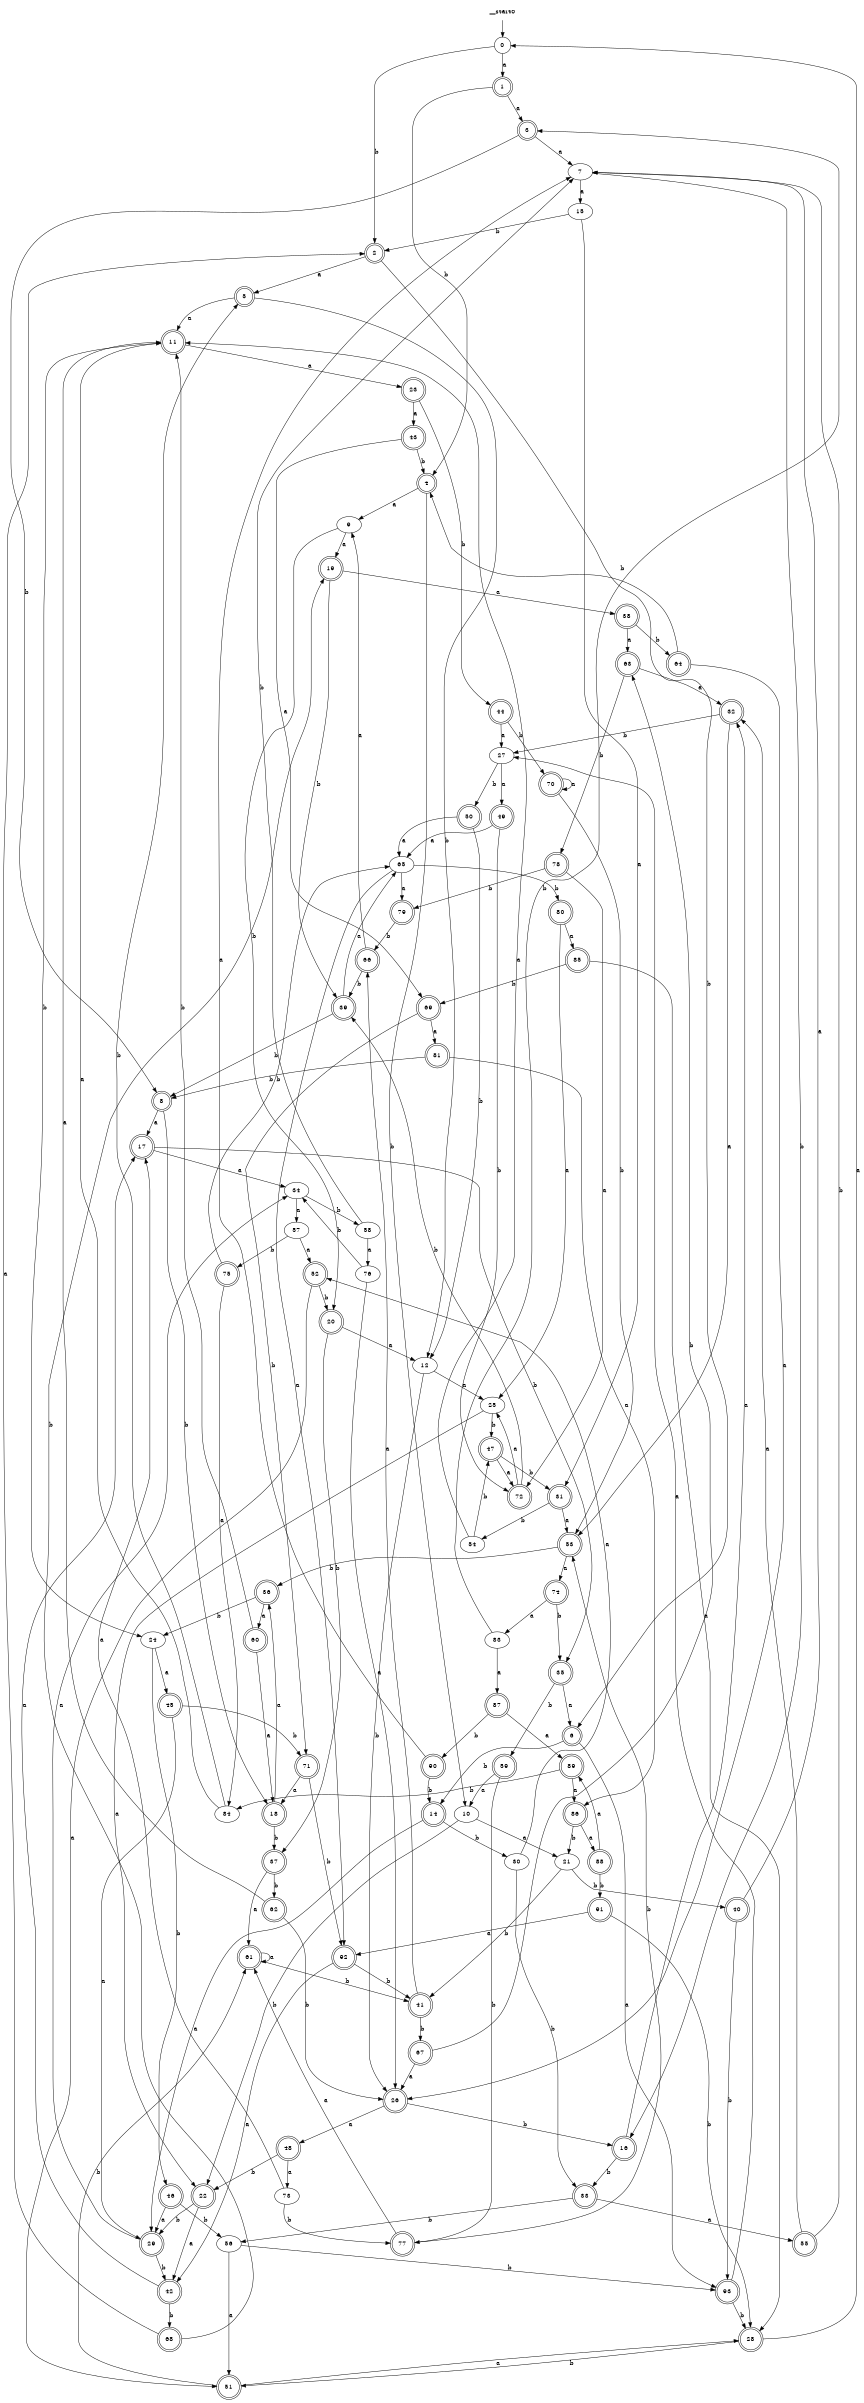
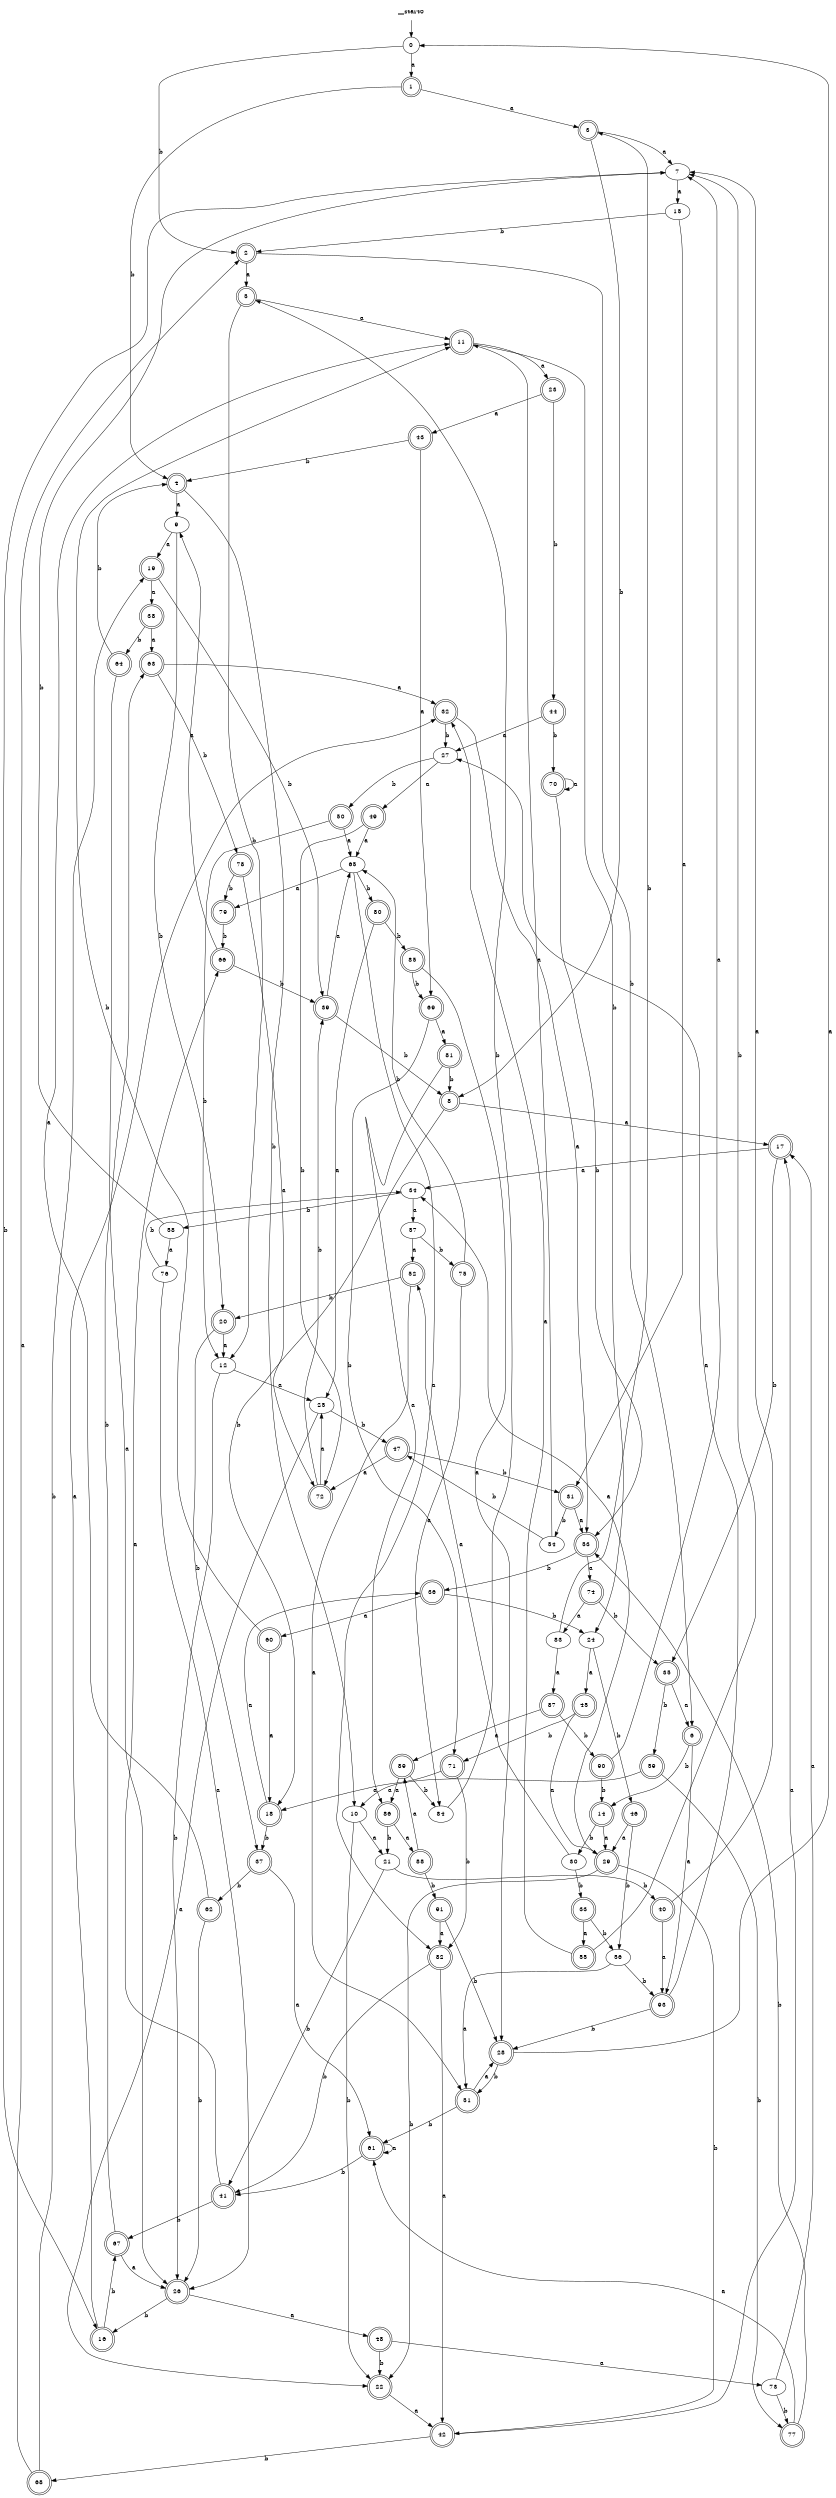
  digraph {
    fontname="DejaVu Serif"
    node [fontname="DejaVu Serif" shape=doublecircle]
    edge [fontname="DejaVu Serif"]
    __start0 [shape=none]
    0 [shape=circle]
    1
    2
    3
    4
    5
    6
    7 [shape=""]
    8
    9 [shape=""]
    10 [shape=""]
    11
    12 [shape=""]
    n15 [label=93]
    14
    15 [shape=""]
    16
    17
    18
    19
    20
    21 [shape=""]
    22
    23
    24 [shape=""]
    25 [shape=""]
    26
    27 [shape=ellipse]
    28
    29
    30 [shape=""]
    31
    32
    33
    34 [shape=""]
    35
    36
    37
    38
    39
    40
    41
    42
    43
    44
    45
    46
    47
    48
    49
    50
    51
    52
    53
    54 [shape=""]
    55
    56 [shape=""]
    57 [shape=""]
    58 [shape=""]
    59
    60
    61
    62
    63
    64
    65 [shape=""]
    66
    67
    68
    69
    70
    71
    72
    73 [shape=""]
    74
    75
    76 [shape=""]
    77
    78
    79
    80
-   82 [label=92]
+   82
    81
    83 [shape=""]
    84 [shape=""]
    85
    86
    87
    88
    89
    90
    91
    __start0 -> 0
    0 -> 1 [label=a]
    0 -> 2 [label=b]
    1 -> 3 [label=a]
    1 -> 4 [label=b]
    2 -> 5 [label=a]
    2 -> 6 [label=b]
    3 -> 7 [label=a]
    3 -> 8 [label=b]
    4 -> 9 [label=a]
    4 -> 10 [label=b]
    5 -> 11 [label=a]
    5 -> 12 [label=b]
    6 -> n15 [label=a]
    6 -> 14 [label=b]
    7 -> 15 [label=a]
    7 -> 16 [label=b]
    8 -> 17 [label=a]
    8 -> 18 [label=b]
    9 -> 19 [label=a]
    9 -> 20 [label=b]
    10 -> 21 [label=a]
    10 -> 22 [label=b]
    11 -> 23 [label=a]
    11 -> 24 [label=b]
    12 -> 25 [label=a]
    12 -> 26 [label=b]
    n15 -> 27 [label=a]
    n15 -> 28 [label=b]
    14 -> 29 [label=a]
    14 -> 30 [label=b]
    15 -> 2 [label=b]
    15 -> 31 [label=a]
    16 -> 32 [label=a]
-   16 -> 33 [label=b]
+   16 -> 67 [label=b]
    17 -> 34 [label=a]
    17 -> 35 [label=b]
    18 -> 36 [label=a]
    18 -> 37 [label=b]
    19 -> 38 [label=a]
    19 -> 39 [label=b]
    20 -> 12 [label=a]
    20 -> 37 [label=b]
    21 -> 40 [label=b]
    21 -> 41 [label=b]
-   22 -> 29 [label=b]
+   29 -> 22 [label=b]
    22 -> 42 [label=a]
    23 -> 43 [label=a]
    23 -> 44 [label=b]
    24 -> 45 [label=a]
    24 -> 46 [label=b]
    25 -> 22 [label=a]
    25 -> 47 [label=b]
    26 -> 16 [label=b]
    26 -> 48 [label=a]
    27 -> 49 [label=a]
    27 -> 50 [label=b]
    28 -> 0 [label=a]
    28 -> 51 [label=b]
    29 -> 34 [label=a]
    29 -> 42 [label=b]
    30 -> 33 [label=b]
    30 -> 52 [label=a]
    31 -> 53 [label=a]
    31 -> 54 [label=b]
    32 -> 27 [label=b]
    32 -> 53 [label=a]
    33 -> 55 [label=a]
    33 -> 56 [label=b]
    34 -> 57 [label=a]
    34 -> 58 [label=b]
    35 -> 6 [label=a]
    35 -> 59 [label=b]
    36 -> 24 [label=b]
    36 -> 60 [label=a]
    37 -> 61 [label=a]
    37 -> 62 [label=b]
    38 -> 63 [label=a]
    38 -> 64 [label=b]
    39 -> 8 [label=b]
    39 -> 65 [label=a]
    40 -> 7 [label=a]
-   40 -> n15 [label=b]
+   40 -> n15 [label=a]
    41 -> 66 [label=a]
    41 -> 67 [label=b]
    42 -> 17 [label=a]
    42 -> 68 [label=b]
    43 -> 4 [label=b]
    43 -> 69 [label=a]
    44 -> 27 [label=a]
    44 -> 70 [label=b]
    45 -> 29 [label=a]
    45 -> 71 [label=b]
    46 -> 29 [label=a]
    46 -> 56 [label=b]
    47 -> 31 [label=b]
    47 -> 72 [label=a]
    48 -> 22 [label=b]
    48 -> 73 [label=a]
    49 -> 65 [label=a]
    49 -> 72 [label=b]
    50 -> 12 [label=b]
    50 -> 65 [label=a]
    51 -> 28 [label=a]
    51 -> 61 [label=b]
    52 -> 20 [label=b]
    52 -> 51 [label=a]
    53 -> 36 [label=b]
    53 -> 74 [label=a]
    54 -> 11 [label=a]
    54 -> 47 [label=b]
    55 -> 7 [label=b]
    55 -> 32 [label=a]
    56 -> n15 [label=b]
    56 -> 51 [label=a]
    57 -> 52 [label=a]
    57 -> 75 [label=b]
    58 -> 7 [label=b]
    58 -> 76 [label=a]
    59 -> 10 [label=a]
    59 -> 77 [label=b]
    60 -> 11 [label=b]
    60 -> 18 [label=a]
    61 -> 41 [label=b]
    61 -> 61 [label=a]
    62 -> 11 [label=a]
    62 -> 26 [label=b]
    63 -> 32 [label=a]
    63 -> 78 [label=b]
    64 -> 4 [label=b]
    64 -> 26 [label=a]
    65 -> 79 [label=a]
    65 -> 80 [label=b]
    65 -> 82 [label=a]
    66 -> 9 [label=a]
    66 -> 39 [label=b]
    67 -> 26 [label=a]
    67 -> 63 [label=b]
    68 -> 2 [label=a]
    68 -> 19 [label=b]
    69 -> 71 [label=b]
    69 -> 81 [label=a]
    70 -> 53 [label=b]
    70 -> 70 [label=a]
    71 -> 18 [label=a]
    71 -> 82 [label=b]
    72 -> 25 [label=a]
    72 -> 39 [label=b]
    73 -> 17 [label=a]
    73 -> 77 [label=b]
    74 -> 35 [label=b]
    74 -> 83 [label=a]
    75 -> 65 [label=b]
    75 -> 84 [label=a]
    76 -> 26 [label=a]
    76 -> 34 [label=b]
    77 -> 53 [label=b]
    77 -> 61 [label=a]
    78 -> 72 [label=a]
    78 -> 79 [label=b]
    79 -> 66 [label=b]
    80 -> 25 [label=a]
-   80 -> 85 [label=a]
+   80 -> 85 [label=b]
    82 -> 41 [label=b]
    82 -> 42 [label=a]
    81 -> 8 [label=b]
    81 -> 86 [label=a]
    83 -> 3 [label=b]
    83 -> 87 [label=a]
    84 -> 5 [label=b]
-   84 -> 11 [label=a]
    85 -> 28 [label=a]
    85 -> 69 [label=b]
    86 -> 21 [label=b]
    86 -> 88 [label=a]
    87 -> 89 [label=a]
    87 -> 90 [label=b]
    88 -> 89 [label=a]
    88 -> 91 [label=b]
    89 -> 84 [label=b]
    89 -> 86 [label=a]
    90 -> 7 [label=a]
    90 -> 14 [label=b]
    91 -> 28 [label=b]
    91 -> 82 [label=a]
  }
